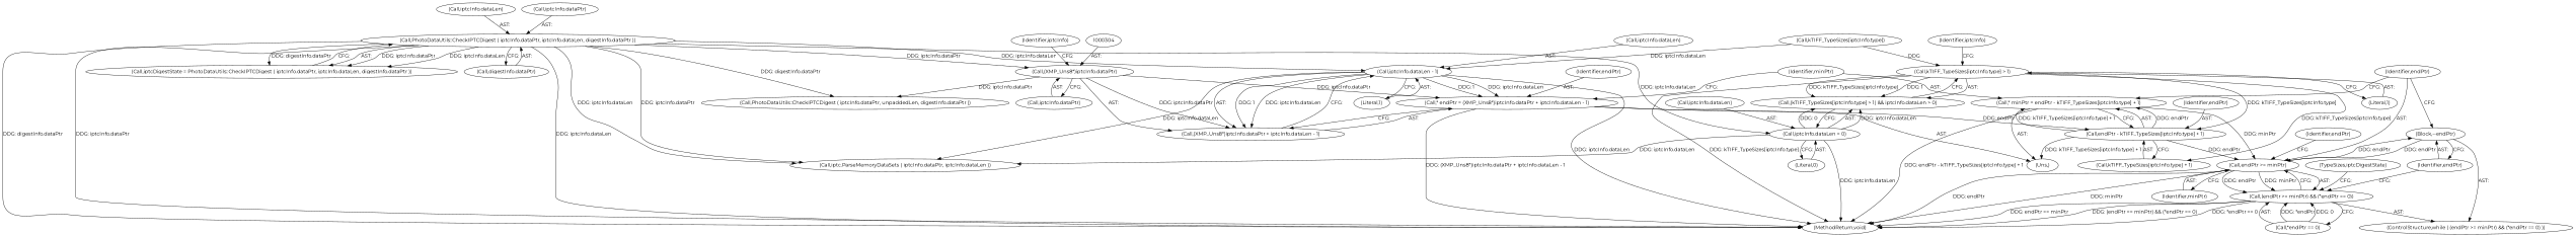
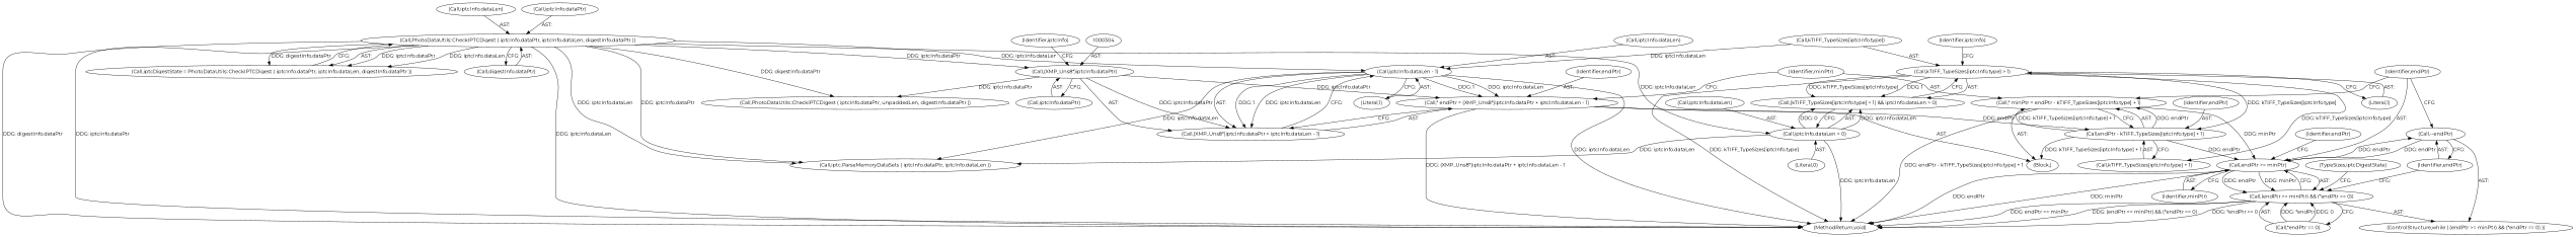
  digraph {
    fontname=Montserrat
    node [fontname=Montserrat]
    edge [fontname=Montserrat]
-   n1 [label="(Block,--endPtr)"]
+   n1 [label="(Call,--endPtr)"]
    n2 [label="(Call,endPtr >= minPtr)"]
    n3 [label="(Identifier,endPtr)"]
    n4 [label="(ControlStructure,while ( (endPtr >= minPtr) && (*endPtr == 0) ))"]
    n5 [label="(Call,(endPtr >= minPtr) && (*endPtr == 0))"]
    n6 [label="(Identifier,minPtr)"]
    n7 [label="(MethodReturn,void)"]
    n8 [label="(Call,*endPtr == 0)"]
    n9 [label="(Call,endPtr - kTIFF_TypeSizes[iptcInfo.type] + 1)"]
    n10 [label="(Call,* minPtr = endPtr - kTIFF_TypeSizes[iptcInfo.type] + 1)"]
    n11 [label="(Call,kTIFF_TypeSizes[iptcInfo.type] + 1)"]
-   n12 [label="(Uns,)"]
+   n12 [label="(Block,)"]
    n13 [label="(Call,* endPtr = (XMP_Uns8*)iptcInfo.dataPtr + iptcInfo.dataLen - 1)"]
    n14 [label="(Call,(XMP_Uns8*)iptcInfo.dataPtr + iptcInfo.dataLen - 1)"]
    n15 [label="(Call,iptcInfo.dataLen - 1)"]
    n16 [label="(Call,(XMP_Uns8*)iptcInfo.dataPtr)"]
    n17 [label="(Call,iptcInfo.dataPtr)"]
    n18 [label="(Call,PhotoDataUtils::CheckIPTCDigest ( iptcInfo.dataPtr, unpaddedLen, digestInfo.dataPtr ))"]
    n19 [label="(Call,PhotoDataUtils::CheckIPTCDigest ( iptcInfo.dataPtr, iptcInfo.dataLen, digestInfo.dataPtr ))"]
    n20 [label="(Call,iptcInfo.dataLen > 0)"]
    n21 [label="(Call,iptcDigestState = PhotoDataUtils::CheckIPTCDigest ( iptcInfo.dataPtr, iptcInfo.dataLen, digestInfo.dataPtr ))"]
    n22 [label="(Call,digestInfo.dataPtr)"]
    n23 [label="(Call,iptc.ParseMemoryDataSets ( iptcInfo.dataPtr, iptcInfo.dataLen ))"]
    n24 [label="(Literal,1)"]
    n25 [label="(Literal,0)"]
    n26 [label="(Call,(kTIFF_TypeSizes[iptcInfo.type] > 1) && iptcInfo.dataLen > 0)"]
    n27 [label="(Call,kTIFF_TypeSizes[iptcInfo.type] > 1)"]
    n28 [label="(Literal,1)"]
    n29 [label="(Call,kTIFF_TypeSizes[iptcInfo.type])"]
    n30 [label="(Identifier,iptcInfo)"]
    n31 [label="(Call,iptcInfo.dataLen)"]
    n32 [label="(Identifier,endPtr)"]
    n33 [label="(Call,iptcInfo.dataLen)"]
    n34 [label="(Identifier,endPtr)"]
    n35 [label="(Identifier,iptcInfo)"]
    n36 [label="(TypeSizes,iptcDigestState)"]
    n37 [label="(Identifier,endPtr)"]
    n38 [label="(Identifier,endPtr)"]
    n39 [label="(Call,iptcInfo.dataPtr)"]
    n40 [label="(Identifier,minPtr)"]
    n41 [label="(Call,iptcInfo.dataLen)"]
    1000304
    n1 -> n2 [label="DDG: endPtr"]
    n1 -> n3 [label="CFG: "]
    n1 -> n4 [label="AST: "]
    n2 -> n1 [label="DDG: endPtr"]
    n2 -> n5 [label="AST: "]
    n2 -> n5 [label="DDG: endPtr"]
    n2 -> n5 [label="DDG: minPtr"]
    n2 -> n6 [label="CFG: "]
    n2 -> n7 [label="DDG: endPtr"]
    n2 -> n7 [label="DDG: minPtr"]
    n3 -> n1 [label="AST: "]
    n3 -> n5 [label="CFG: "]
    n5 -> n2 [label="CFG: "]
    n5 -> n4 [label="AST: "]
    n5 -> n7 [label="DDG: (endPtr >= minPtr) && (*endPtr == 0)"]
    n5 -> n7 [label="DDG: *endPtr == 0"]
    n5 -> n7 [label="DDG: endPtr >= minPtr"]
    n5 -> n8 [label="CFG: "]
    n6 -> n2 [label="AST: "]
    n8 -> n5 [label="AST: "]
    n8 -> n5 [label="DDG: *endPtr"]
    n8 -> n5 [label="DDG: 0"]
    n9 -> n2 [label="DDG: endPtr"]
    n9 -> n10 [label="AST: "]
    n9 -> n10 [label="DDG: endPtr"]
    n9 -> n10 [label="DDG: kTIFF_TypeSizes[iptcInfo.type] + 1"]
    n9 -> n11 [label="CFG: "]
    n9 -> n12 [label="DDG: kTIFF_TypeSizes[iptcInfo.type] + 1"]
    n10 -> n2 [label="DDG: minPtr"]
    n10 -> n7 [label="DDG: endPtr - kTIFF_TypeSizes[iptcInfo.type] + 1"]
    n10 -> n9 [label="CFG: "]
    n10 -> n12 [label="AST: "]
    n11 -> n9 [label="AST: "]
    n13 -> n7 [label="DDG: (XMP_Uns8*)iptcInfo.dataPtr + iptcInfo.dataLen - 1"]
    n13 -> n9 [label="DDG: endPtr"]
    n13 -> n12 [label="AST: "]
    n13 -> n14 [label="CFG: "]
    n14 -> n13 [label="AST: "]
    n14 -> n15 [label="CFG: "]
    n15 -> n7 [label="DDG: iptcInfo.dataLen"]
    n15 -> n13 [label="DDG: iptcInfo.dataLen"]
    n15 -> n13 [label="DDG: 1"]
    n15 -> n14 [label="AST: "]
    n15 -> n14 [label="DDG: iptcInfo.dataLen"]
    n15 -> n14 [label="DDG: 1"]
    n15 -> n23 [label="DDG: iptcInfo.dataLen"]
    n15 -> n24 [label="CFG: "]
    n16 -> n13 [label="DDG: iptcInfo.dataPtr"]
    n16 -> n14 [label="AST: "]
    n16 -> n14 [label="DDG: iptcInfo.dataPtr"]
    n16 -> n17 [label="CFG: "]
    n16 -> n18 [label="DDG: iptcInfo.dataPtr"]
    n17 -> n16 [label="AST: "]
    n19 -> n7 [label="DDG: iptcInfo.dataLen"]
    n19 -> n7 [label="DDG: digestInfo.dataPtr"]
    n19 -> n7 [label="DDG: iptcInfo.dataPtr"]
    n19 -> n15 [label="DDG: iptcInfo.dataLen"]
    n19 -> n16 [label="DDG: iptcInfo.dataPtr"]
    n19 -> n18 [label="DDG: digestInfo.dataPtr"]
    n19 -> n20 [label="DDG: iptcInfo.dataLen"]
    n19 -> n21 [label="AST: "]
    n19 -> n21 [label="DDG: iptcInfo.dataPtr"]
    n19 -> n21 [label="DDG: iptcInfo.dataLen"]
    n19 -> n21 [label="DDG: digestInfo.dataPtr"]
    n19 -> n22 [label="CFG: "]
    n19 -> n23 [label="DDG: iptcInfo.dataPtr"]
    n19 -> n23 [label="DDG: iptcInfo.dataLen"]
    n20 -> n7 [label="DDG: iptcInfo.dataLen"]
    n20 -> n23 [label="DDG: iptcInfo.dataLen"]
-   n20 -> n25 [label="CFG: "]
    n20 -> n26 [label="AST: "]
    n20 -> n26 [label="DDG: iptcInfo.dataLen"]
    n20 -> n26 [label="DDG: 0"]
    n21 -> n19 [label="CFG: "]
    n22 -> n19 [label="AST: "]
    n24 -> n15 [label="AST: "]
    n25 -> n20 [label="AST: "]
    n26 -> n20 [label="CFG: "]
    n26 -> n27 [label="CFG: "]
    n27 -> n7 [label="DDG: kTIFF_TypeSizes[iptcInfo.type]"]
    n27 -> n9 [label="DDG: kTIFF_TypeSizes[iptcInfo.type]"]
    n27 -> n11 [label="DDG: kTIFF_TypeSizes[iptcInfo.type]"]
    n27 -> n26 [label="AST: "]
    n27 -> n26 [label="DDG: kTIFF_TypeSizes[iptcInfo.type]"]
    n27 -> n26 [label="DDG: 1"]
    n27 -> n28 [label="CFG: "]
    n28 -> n27 [label="AST: "]
    n29 -> n15 [label="DDG: iptcInfo.dataLen"]
-   n29 -> n27 [label="DDG: "]
+   n29 -> n27 [label="AST: "]
    n30 -> n27 [label="CFG: "]
    n31 -> n20 [label="AST: "]
    n32 -> n9 [label="AST: "]
    n33 -> n19 [label="AST: "]
    n34 -> n2 [label="CFG: "]
    n35 -> n16 [label="CFG: "]
    n36 -> n5 [label="CFG: "]
    n37 -> n13 [label="AST: "]
    n38 -> n1 [label="CFG: "]
    n38 -> n2 [label="AST: "]
    n38 -> n10 [label="CFG: "]
    n39 -> n19 [label="AST: "]
    n40 -> n10 [label="AST: "]
    n40 -> n13 [label="CFG: "]
    n41 -> n15 [label="AST: "]
    1000304 -> n16 [label="AST: "]
  }
